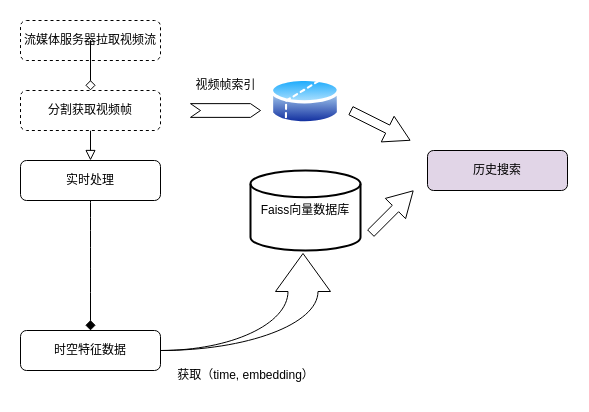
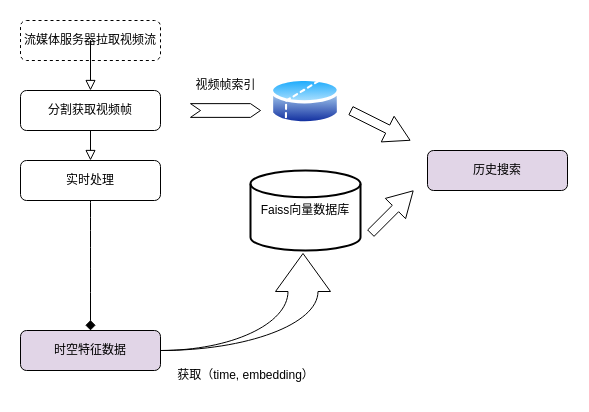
  <mxCell id="0" />
  <mxCell id="1" parent="0" />
  <mxCell id="2" value="" style="rounded=0;html=1;jettySize=auto;orthogonalLoop=1;fontSize=11;endArrow=block;endFill=0;endSize=8;strokeWidth=1;shadow=0;labelBackgroundColor=none;edgeStyle=orthogonalEdgeStyle;" parent="1" source="3" edge="1"><mxGeometry relative="1" as="geometry"><mxPoint x="90" y="160" as="targetPoint" /></mxGeometry></mxCell>
- <mxCell id="3" value="分割获取视频帧" style="rounded=1;whiteSpace=wrap;html=1;fontSize=12;glass=0;strokeWidth=1;shadow=0;dashed=1;" parent="1" vertex="1"><mxGeometry x="20" y="90" width="140" height="40" as="geometry" /></mxCell>
+ <mxCell id="3" value="分割获取视频帧" style="rounded=1;whiteSpace=wrap;html=1;fontSize=12;glass=0;strokeWidth=1;shadow=0;" parent="1" vertex="1"><mxGeometry x="20" y="90" width="140" height="40" as="geometry" /></mxCell>
  <mxCell id="4" value="流媒体服务器拉取视频流" style="rounded=1;whiteSpace=wrap;html=1;fontSize=12;glass=0;strokeWidth=1;shadow=0;dashed=1;" parent="1" vertex="1"><mxGeometry x="20" y="20" width="140" height="40" as="geometry" /></mxCell>
- <mxCell id="5" value="" style="rounded=0;html=1;jettySize=auto;orthogonalLoop=1;fontSize=11;endArrow=diamond;endFill=0;endSize=8;strokeWidth=1;shadow=0;labelBackgroundColor=none;edgeStyle=orthogonalEdgeStyle;exitX=0.5;exitY=1;exitDx=0;exitDy=0;entryX=0.5;entryY=0;entryDx=0;entryDy=0;" parent="1" source="4" target="3" edge="1"><mxGeometry relative="1" as="geometry"><mxPoint x="100" y="120" as="sourcePoint" /><mxPoint x="100" y="170" as="targetPoint" /><Array as="points"><mxPoint x="90" y="40" /><mxPoint x="90" y="40" /></Array></mxGeometry></mxCell>
+ <mxCell id="5" value="" style="rounded=0;html=1;jettySize=auto;orthogonalLoop=1;fontSize=11;endArrow=block;endFill=0;endSize=8;strokeWidth=1;shadow=0;labelBackgroundColor=none;edgeStyle=orthogonalEdgeStyle;exitX=0.5;exitY=1;exitDx=0;exitDy=0;entryX=0.5;entryY=0;entryDx=0;entryDy=0;" parent="1" source="4" target="3" edge="1"><mxGeometry relative="1" as="geometry"><mxPoint x="100" y="120" as="sourcePoint" /><mxPoint x="100" y="170" as="targetPoint" /><Array as="points"><mxPoint x="90" y="40" /><mxPoint x="90" y="40" /></Array></mxGeometry></mxCell>
  <mxCell id="6" value="Faiss向量数据库" style="strokeWidth=2;html=1;shape=mxgraph.flowchart.database;whiteSpace=wrap;" parent="1" vertex="1"><mxGeometry x="250" y="170" width="110" height="80" as="geometry" /></mxCell>
  <mxCell id="7" value="获取（time, embedding）" style="text;html=1;align=center;verticalAlign=middle;resizable=0;points=[];autosize=1;strokeColor=none;fillColor=none;" parent="1" vertex="1"><mxGeometry x="165" y="360" width="160" height="30" as="geometry" /></mxCell>
  <mxCell id="8" value="" style="html=1;shadow=0;dashed=0;align=center;verticalAlign=middle;shape=mxgraph.arrows2.jumpInArrow;dy=15;dx=38;arrowHead=55;direction=north;flipH=1;" parent="1" vertex="1"><mxGeometry x="160" y="253" width="170" height="97" as="geometry" /></mxCell>
  <mxCell id="9" value="" style="html=1;shadow=0;dashed=0;align=center;verticalAlign=middle;shape=mxgraph.arrows2.arrow;dy=0;dx=10;notch=10;" parent="1" vertex="1"><mxGeometry x="190" y="103.13" width="70" height="13.75" as="geometry" /></mxCell>
  <mxCell id="10" value="" style="image;aspect=fixed;perimeter=ellipsePerimeter;html=1;align=center;shadow=0;dashed=0;spacingTop=3;image=img/lib/active_directory/database_partition_2.svg;" parent="1" vertex="1"><mxGeometry x="270" y="75.2" width="70" height="51.8" as="geometry" /></mxCell>
  <mxCell id="11" value="视频帧索引" style="text;html=1;align=center;verticalAlign=middle;resizable=0;points=[];autosize=1;strokeColor=none;fillColor=none;" parent="1" vertex="1"><mxGeometry x="185" y="70" width="80" height="30" as="geometry" /></mxCell>
  <mxCell id="12" value="" style="edgeStyle=none;curved=1;rounded=0;orthogonalLoop=1;jettySize=auto;html=1;fontSize=12;startSize=8;endSize=8;endArrow=diamond;" edge="1" parent="1" source="13" target="15"><mxGeometry relative="1" as="geometry" /></mxCell>
  <mxCell id="13" value="实时处理" style="rounded=1;whiteSpace=wrap;html=1;fontSize=12;glass=0;strokeWidth=1;shadow=0;" vertex="1" parent="1"><mxGeometry x="20" y="160" width="140" height="40" as="geometry" /></mxCell>
  <mxCell id="14" value="历史搜索" style="rounded=1;whiteSpace=wrap;html=1;fontSize=12;glass=0;strokeWidth=1;shadow=0;fillColor=#e1d5e7;" vertex="1" parent="1"><mxGeometry x="427" y="150" width="140" height="40" as="geometry" /></mxCell>
- <mxCell id="15" value="时空特征数据" style="rounded=1;whiteSpace=wrap;html=1;fontSize=12;glass=0;strokeWidth=1;shadow=0;" vertex="1" parent="1"><mxGeometry x="20" y="330" width="140" height="40" as="geometry" /></mxCell>
+ <mxCell id="15" value="时空特征数据" style="rounded=1;whiteSpace=wrap;html=1;fontSize=12;glass=0;strokeWidth=1;shadow=0;fillColor=#e1d5e7;" vertex="1" parent="1"><mxGeometry x="20" y="330" width="140" height="40" as="geometry" /></mxCell>
  <mxCell id="16" value="" style="shape=flexArrow;endArrow=classic;html=1;rounded=0;fontSize=12;startSize=8;endSize=8;curved=1;width=9;endWidth=18.667;" edge="1" parent="1"><mxGeometry width="50" height="50" relative="1" as="geometry"><mxPoint x="370" y="233" as="sourcePoint" /><mxPoint x="413" y="190" as="targetPoint" /></mxGeometry></mxCell>
  <mxCell id="17" value="" style="shape=flexArrow;endArrow=classic;html=1;rounded=0;fontSize=12;startSize=8;endSize=8;curved=1;width=9;endWidth=18.667;" edge="1" parent="1"><mxGeometry width="50" height="50" relative="1" as="geometry"><mxPoint x="350" y="110" as="sourcePoint" /><mxPoint x="410" y="140" as="targetPoint" /></mxGeometry></mxCell>
